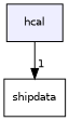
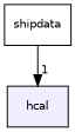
  digraph {
    compound=true
    node [fontname=Helvetica fontsize=10 shape=box]
    n1 [fillcolor="#eeeeff" label=hcal pencolor=black style=filled]
    n2 [label=shipdata]
-   n1 -> n2 [headlabel=1 labeldistance=1.5 labelfontname=Helvetica labelfontsize=10]
+   n2 -> n1 [headlabel=1 labeldistance=1.5 labelfontname=Helvetica labelfontsize=10]
  }
